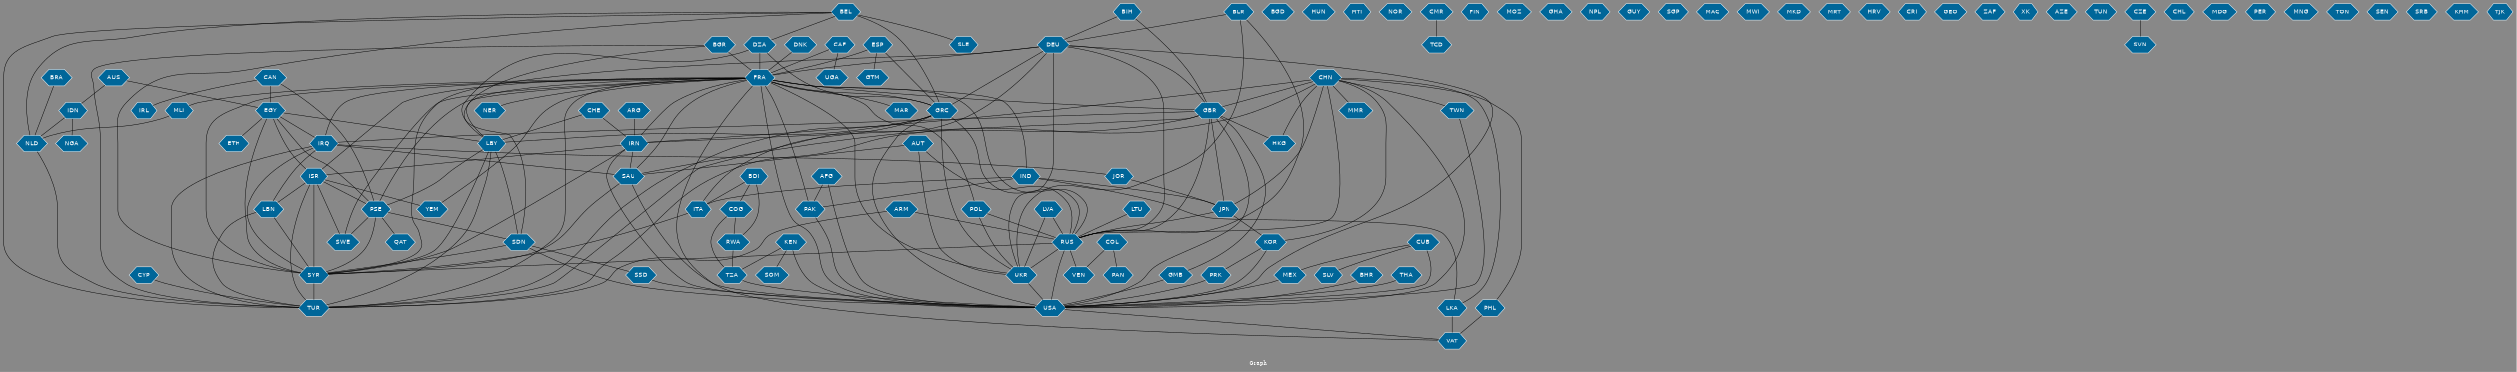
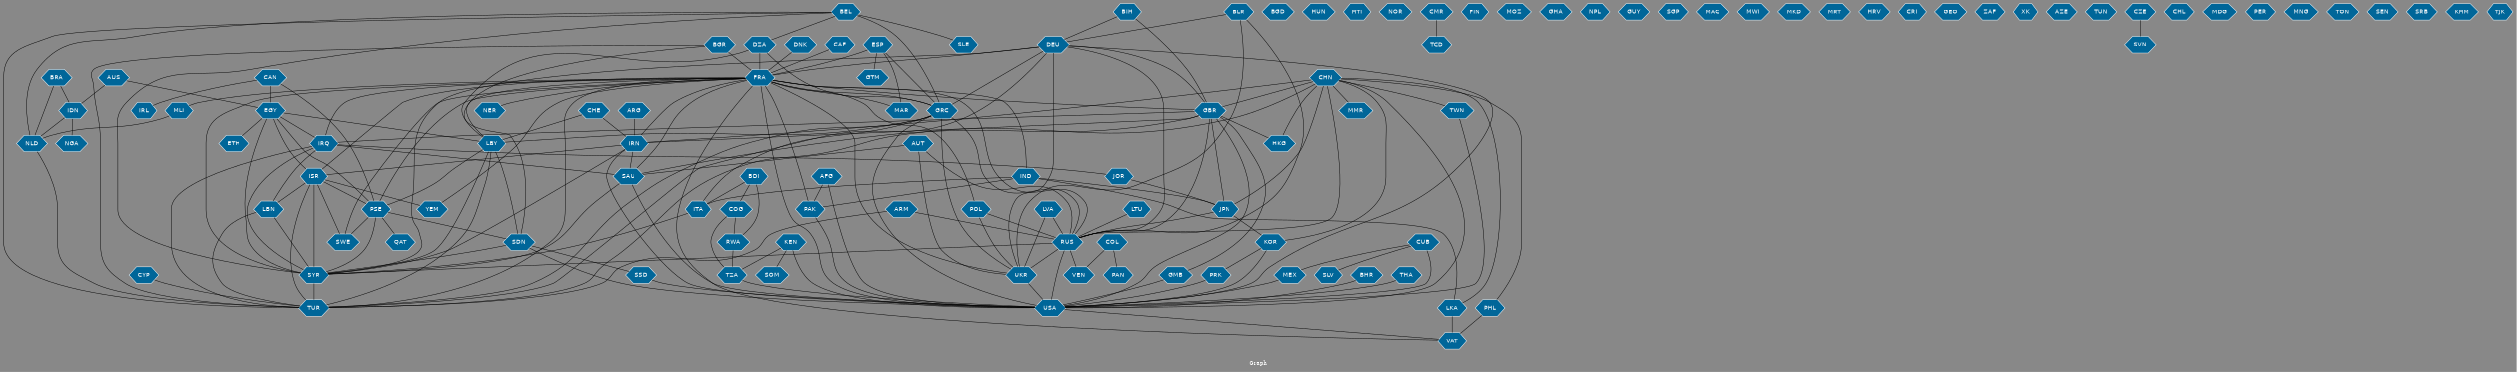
  graph {
    bgcolor="#888888"
    fontcolor=white
    fontsize=12
    label="Graph"
    node [color=white fillcolor="#006699" fontcolor=white fontname=Helvetica shape=hexagon style=filled]
    edge [arrowhead=open color=black fontcolor=white fontname=Courier fontsize=12 weight=1]
    n1 [label=IRQ]
    n2 [label=SYR]
    n3 [label=LBN]
    n4 [label=TUR]
    n5 [label=SAU]
    n6 [label=JOR]
    n7 [label=USA]
    n8 [label=JPN]
    n9 [label=PRK]
    n10 [label=VAT]
    n11 [label=CHN]
    n12 [label=RUS]
    n13 [label=IRN]
    n14 [label=KOR]
    n15 [label=GBR]
    n16 [label=LKA]
    n17 [label=HKG]
    n18 [label=TWN]
    n19 [label=PHL]
    n20 [label=MMR]
    n21 [label=UKR]
    n22 [label=VEN]
    n23 [label=ISR]
    n24 [label=GMB]
    n25 [label=PSE]
    n26 [label=SDN]
    n27 [label=SWE]
    n28 [label=QAT]
    n29 [label=SSD]
    n30 [label=YEM]
    n31 [label=GRC]
    n32 [label=LBY]
    n33 [label=ITA]
    n34 [label=AFG]
    n35 [label=PAK]
    n36 [label=IDN]
    n37 [label=NGA]
    n38 [label=NLD]
    n39 [label=BGD]
    n40 [label=MEX]
    n41 [label=BEL]
    n42 [label=DZA]
    n43 [label=SLE]
    n44 [label=FRA]
    n45 [label=IND]
    n46 [label=NER]
    n47 [label=MLI]
    n48 [label=MAR]
    n49 [label=POL]
    n50 [label=HUN]
    n51 [label=DEU]
    n52 [label=HTI]
    n53 [label=EGY]
    n54 [label=ETH]
    n55 [label=CAN]
    n56 [label=IRL]
    n57 [label=AUT]
    n58 [label=AUS]
    n59 [label=CHE]
    n60 [label=NOR]
    n61 [label=CMR]
    n62 [label=TCD]
    n63 [label=CUB]
    n64 [label=SLV]
    n65 [label=FIN]
    n66 [label=MOZ]
    n67 [label=KEN]
    n68 [label=SOM]
    n69 [label=TZA]
    n70 [label=GHA]
    n71 [label=NPL]
    n72 [label=ARG]
-   n73 [label=UGA]
    n74 [label=GUY]
    n75 [label=BLR]
    n76 [label=ESP]
    n77 [label=GTM]
    n78 [label=SGP]
    n79 [label=CAF]
    n80 [label=BHR]
    n81 [label=MAC]
    n82 [label=MWI]
    n83 [label=THA]
    n84 [label=RWA]
    n85 [label=COG]
    n86 [label=MKD]
    n87 [label=CYP]
    n88 [label=MRT]
    n89 [label=COL]
    n90 [label=PAN]
    n91 [label=HRV]
    n92 [label=CRI]
    n93 [label=LVA]
    n94 [label=GEO]
    n95 [label=ARM]
    n96 [label=BRA]
    n97 [label=BGR]
    n98 [label=ZAF]
    n99 [label=XK]
    n100 [label=BIH]
    n101 [label=AZE]
    n102 [label=TUN]
    n103 [label=DNK]
    n104 [label=BDI]
    n105 [label=LTU]
    n106 [label=SVN]
    n107 [label=CZE]
    n108 [label=CHL]
    n109 [label=MDG]
    n110 [label=PER]
    n111 [label=MNG]
    n112 [label=TON]
    n113 [label=SEN]
    n114 [label=SRB]
    n115 [label=KHM]
    n116 [label=TJK]
    n1 -- n2 [weight=9]
    n1 -- n3
    n1 -- n4
    n1 -- n5 [weight=4]
    n1 -- n6
    n2 -- n4 [weight=7]
    n3 -- n2 [weight=9]
    n3 -- n4
    n5 -- n2
    n5 -- n7 [weight=5]
    n6 -- n8 [weight=8]
    n7 -- n10
    n8 -- n12
    n8 -- n14
    n9 -- n7 [weight=6]
    n11 -- n4 [weight=2]
    n11 -- n7 [weight=2]
    n11 -- n8 [weight=6]
    n11 -- n12
    n11 -- n13
    n11 -- n14
    n11 -- n15 [weight=2]
    n11 -- n16
    n11 -- n17 [weight=4]
    n11 -- n18 [weight=6]
    n11 -- n19 [weight=2]
    n11 -- n20 [weight=3]
    n12 -- n2 [weight=8]
    n12 -- n7 [weight=5]
    n12 -- n21 [weight=34]
    n12 -- n22
    n13 -- n2
    n13 -- n5 [weight=3]
    n13 -- n7 [weight=3]
    n13 -- n23 [weight=3]
    n14 -- n7
    n14 -- n9 [weight=2]
    n15 -- n1
    n15 -- n5
    n15 -- n7 [weight=5]
    n15 -- n8 [weight=2]
    n15 -- n12 [weight=3]
    n15 -- n13
    n15 -- n17 [weight=2]
    n15 -- n24
    n16 -- n10 [weight=16]
    n18 -- n7 [weight=2]
    n19 -- n10 [weight=8]
    n21 -- n7
    n23 -- n2 [weight=10]
    n23 -- n3 [weight=13]
    n23 -- n4 [weight=6]
    n23 -- n25 [weight=14]
    n23 -- n27
    n23 -- n30
    n24 -- n7 [weight=4]
    n25 -- n2 [weight=4]
    n25 -- n26 [weight=2]
    n25 -- n27
    n25 -- n28
    n26 -- n2 [weight=2]
    n26 -- n7
    n26 -- n29 [weight=3]
    n29 -- n7
    n31 -- n4
    n31 -- n7
    n31 -- n12 [weight=8]
    n31 -- n21 [weight=2]
    n31 -- n32 [weight=3]
    n31 -- n33 [weight=2]
    n32 -- n2 [weight=2]
    n32 -- n4 [weight=3]
    n32 -- n25 [weight=2]
    n32 -- n26 [weight=2]
    n33 -- n2 [weight=3]
    n34 -- n7 [weight=2]
    n34 -- n35 [weight=2]
    n35 -- n7
    n36 -- n37
    n36 -- n38
    n38 -- n4 [weight=3]
    n40 -- n7
    n41 -- n2 [weight=2]
    n41 -- n4
    n41 -- n31 [weight=6]
    n41 -- n38 [weight=2]
    n41 -- n42 [weight=2]
    n41 -- n43
    n42 -- n31 [weight=2]
    n42 -- n32 [weight=2]
    n42 -- n44 [weight=3]
    n44 -- n1 [weight=3]
    n44 -- n2 [weight=6]
    n44 -- n4 [weight=11]
    n44 -- n5
    n44 -- n7 [weight=10]
    n44 -- n10 [weight=2]
    n44 -- n12 [weight=3]
    n44 -- n13 [weight=4]
    n44 -- n15
    n44 -- n21 [weight=6]
    n44 -- n23 [weight=9]
    n44 -- n25 [weight=2]
    n44 -- n27
    n44 -- n30 [weight=7]
    n44 -- n31 [weight=9]
    n44 -- n32
    n44 -- n35
    n44 -- n45 [weight=2]
    n44 -- n46
    n44 -- n47 [weight=2]
    n44 -- n48 [weight=3]
    n44 -- n49
    n45 -- n8
    n45 -- n16
    n45 -- n33
    n45 -- n35 [weight=4]
    n47 -- n38 [weight=2]
    n49 -- n12 [weight=4]
    n49 -- n21
    n51 -- n2 [weight=2]
    n51 -- n4
    n51 -- n7
    n51 -- n12 [weight=12]
    n51 -- n15 [weight=2]
    n51 -- n21 [weight=11]
    n51 -- n31 [weight=12]
    n51 -- n44 [weight=11]
    n53 -- n1
    n53 -- n2
    n53 -- n23
    n53 -- n25 [weight=4]
    n53 -- n32
    n53 -- n54 [weight=5]
    n55 -- n25
    n55 -- n53 [weight=2]
    n55 -- n56
    n57 -- n5
    n57 -- n12
    n57 -- n21
    n58 -- n36
    n58 -- n53
    n59 -- n13 [weight=2]
    n59 -- n32 [weight=3]
    n61 -- n62 [weight=3]
    n63 -- n7 [weight=5]
    n63 -- n40
    n63 -- n64
    n67 -- n7
    n67 -- n68
    n67 -- n69
    n69 -- n7
    n72 -- n13 [weight=7]
    n75 -- n12 [weight=4]
    n75 -- n21 [weight=6]
    n75 -- n51
    n76 -- n31 [weight=4]
    n76 -- n44 [weight=5]
+   n76 -- n48
    n76 -- n77
    n79 -- n44 [weight=2]
-   n79 -- n73
    n80 -- n7
    n83 -- n7
    n84 -- n69
    n85 -- n69
    n85 -- n84 [weight=4]
    n87 -- n4
    n89 -- n22
    n89 -- n90
    n93 -- n12 [weight=3]
    n93 -- n21 [weight=3]
    n95 -- n4
    n95 -- n12 [weight=3]
+   n96 -- n36
    n96 -- n38
    n97 -- n4
    n97 -- n26
    n97 -- n44 [weight=4]
    n100 -- n15
    n100 -- n51
    n103 -- n44 [weight=2]
    n104 -- n33
    n104 -- n84
    n104 -- n85
    n105 -- n12 [weight=2]
    n107 -- n106
  }
